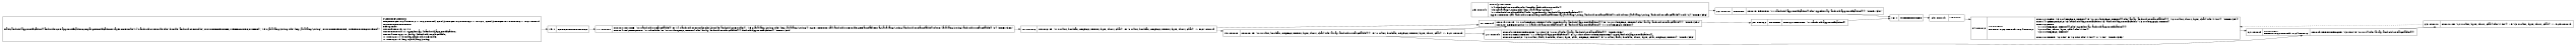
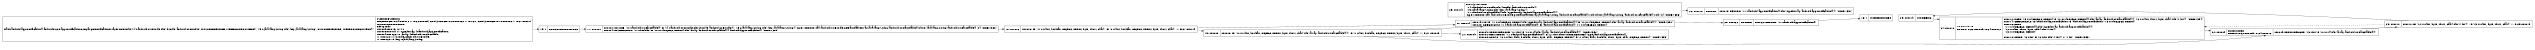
  digraph {
    rankdir=LR
    node [shape=record]
    n1 [label="{15\:\ ?|CHECK_ENTER_BLOCK\l}"]
    n2 [label="{17\:\ 0x0000|0x0000: INVOKE  (r0 I:android.os.Parcelable[]) = (r4 I:android.os.Bundle A[D('bundle' android.os.Bundle)]), (r5 I:java.lang.String A[D('key' java.lang.String)]) type: VIRTUAL call: android.os.Bundle.getParcelableArray(java.lang.String):android.os.Parcelable[] A[MD:(java.lang.String):android.os.Parcelable[] (c)] (LINE:7388)\l0x0004: INSTANCE_OF  (r1 I:boolean) = (r0 I:??[OBJECT, ARRAY] A[D('array' android.os.Parcelable[])]) android.app.Notification[]  (LINE:7389)\l}"]
    n3 [label="{18\:\ 0x0006|0x0006: IF  (r1 I:??[int, boolean, OBJECT, ARRAY, byte, short, char]) != (0 ??[int, boolean, OBJECT, ARRAY, byte, short, char])  \-\> B:27:0x001f \l}"]
    n4 [label="{19\:\ 0x0008|0x0008: IF  (r0 I:??[int, boolean, OBJECT, ARRAY, byte, short, char] A[D('array' android.os.Parcelable[])]) != (0 ??[int, boolean, OBJECT, ARRAY, byte, short, char])  \-\> B:21:0x000b \l}"]
    n5 [label="{27\:\ 0x001f|0x001f: MOVE  (r1 I:??[OBJECT, ARRAY] A[D('typedArray' android.app.Notification[])]) = (r0 I:??[OBJECT, ARRAY] A[D('array' android.os.Parcelable[])])  (LINE:7390)\l0x0020: CHECK_CAST (r1 I:android.app.Notification[]) = (android.app.Notification[]) (r1 I:??[OBJECT, ARRAY]) \l}"]
    n6 [label="{21\:\ 0x000b|0x000b: ARRAY_LENGTH  (r1 I:int) = (r0 I:??[] A[D('array' android.os.Parcelable[])])  (LINE:7392)\l0x000c: NEW_ARRAY  (r1 I:android.app.Notification[]) = (r1 I:int A[IMMUTABLE_TYPE]) type: android.app.Notification[] \l0x000e: CONST  (r2 I:??[int, float, boolean, short, byte, char, OBJECT, ARRAY]) = (0 ??[int, float, boolean, short, byte, char, OBJECT, ARRAY])  (LINE:7393)\l}"]
-   n7 [label="{22\:\ 0x000f|LOOP_NEW\lLOOP:0: B:22:0x000f\-\>B:24:0x0012\l|0x000f: ARRAY_LENGTH  (r3 I:int) = (r0 I:??[] A[D('array' android.os.Parcelable[])]) \l}"]
+   n7 [label="{22\:\ 0x000f|LOOP_START\lLOOP:0: B:22:0x000f\-\>B:24:0x0012\l|0x000f: ARRAY_LENGTH  (r3 I:int) = (r0 I:??[] A[D('array' android.os.Parcelable[])]) \l}"]
    n8 [label="{28\:\ 0x0022|RETURN\l|0x0022: RETURN  (r1 I:android.app.Notification[]) \l}"]
    n9 [label="{23\:\ 0x0010|0x0010: IF  (r2 I:??[int, byte, short, char] A[D('i' int)]) \>= (r3 I:??[int, byte, short, char])  \-\> B:29:0x001b \l}"]
-   n10 [label="{24\:\ 0x0012|LOOP_END\lLOOP:0: B:22:0x000f\-\>B:24:0x0012\l|0x0012: AGET  (r3 I:??[OBJECT, ARRAY]) = (r0 I:??[OBJECT, ARRAY][] A[D('array' android.os.Parcelable[])]), (r2 I:??[int, short, byte, char] A[D('i' int)])  (LINE:7394)\l0x0014: CHECK_CAST (r3 I:android.app.Notification) = (android.app.Notification) (r3 I:??[OBJECT, ARRAY]) \l0x0016: APUT  \l  (r1 I:??[OBJECT, ARRAY][] A[D('typedArray' android.app.Notification[])])\l  (r2 I:??[int, short, byte, char] A[D('i' int)])\l  (r3 I:??[OBJECT, ARRAY])\l \l0x0018: ARITH  (r2 I:int) = (r2 I:int A[D('i' int)]) + (1 int)  (LINE:7393)\l}"]
-   n11 [label="{29\:\ 0x001b|VIRTUAL\l}"]
+   n10 [label="{24\:\ 0x0012|LOOP_MOVE\lLOOP:0: B:22:0x000f\-\>B:24:0x0012\l|0x0012: AGET  (r3 I:??[OBJECT, ARRAY]) = (r0 I:??[OBJECT, ARRAY][] A[D('array' android.os.Parcelable[])]), (r2 I:??[int, short, byte, char] A[D('i' int)])  (LINE:7394)\l0x0014: CHECK_CAST (r3 I:android.app.Notification) = (android.app.Notification) (r3 I:??[OBJECT, ARRAY]) \l0x0016: APUT  \l  (r1 I:??[OBJECT, ARRAY][] A[D('typedArray' android.app.Notification[])])\l  (r2 I:??[int, short, byte, char] A[D('i' int)])\l  (r3 I:??[OBJECT, ARRAY])\l \l0x0018: ARITH  (r2 I:int) = (r2 I:int A[D('i' int)]) + (1 int)  (LINE:7393)\l}"]
+   n11 [label="{29\:\ 0x001b|SYNTHETIC\l}"]
    n12 [label="{25\:\ 0x001b|0x001b: INVOKE  \l  (r4 I:android.os.Bundle A[D('bundle' android.os.Bundle)])\l  (r5 I:java.lang.String A[D('key' java.lang.String)])\l  (r1 I:android.os.Parcelable[] A[D('typedArray' android.app.Notification[])])\l type: VIRTUAL call: android.os.Bundle.putParcelableArray(java.lang.String, android.os.Parcelable[]):void A[MD:(java.lang.String, android.os.Parcelable[]):void (c)] (LINE:7396)\l}"]
    n13 [label="{26\:\ 0x001e|RETURN\l|0x001e: RETURN  (r1 I:android.app.Notification[] A[D('typedArray' android.app.Notification[])])  (LINE:7397)\l}"]
    n14 [label="{16\:\ ?|MTH_EXIT_AGET\l}"]
    n15 [label="{static android.app.Notification[] androidx.core.app.NotificationCompat.getNotificationArrayFromBundle((r4 I:android.os.Bundle A[D('bundle' android.os.Bundle), IMMUTABLE_TYPE, METHOD_ARGUMENT]), (r5 I:java.lang.String A[D('key' java.lang.String), IMMUTABLE_TYPE, METHOD_ARGUMENT]))  | USE_LINES_HINTS\lBACK_EDGE: B:24:0x0012 \-\> B:22:0x000f, CROSS_EDGE: B:28:0x0022 \-\> B:16:?, CROSS_EDGE: B:18:0x0006 \-\> B:27:0x001f\lINLINE_NOT_NEEDED\lDebug Info:\l  0x000f\-0x001b: r2 'i' I\l  0x000e\-0x001f: r1 'typedArray' [Landroid\/app\/Notification;\l  0x0004\-0x0022: r0 'array' [Landroid\/os\/Parcelable;\l  \-1 \-0x0022: r4 'bundle' Landroid\/os\/Bundle;\l  \-1 \-0x0022: r5 'key' Ljava\/lang\/String;\l}"]
    n1 -> n2
    n2 -> n3
    n3 -> n4 [style=dashed]
    n3 -> n5
    n4 -> n5 [style=solid]
    n4 -> n6
    n4 -> n7
    n5 -> n8
    n7 -> n9
    n8 -> n14
    n9 -> n10 [style=dashed]
-   n14 -> n11
+   n9 -> n11
    n10 -> n7
    n11 -> n10
    n12 -> n13
-   n13 -> n14
    n15 -> n1
  }
